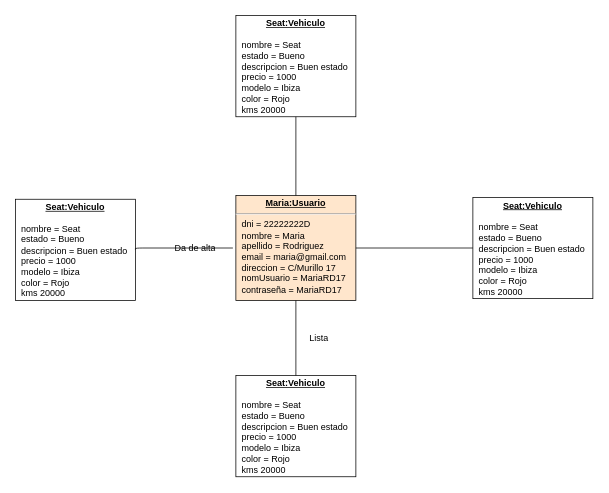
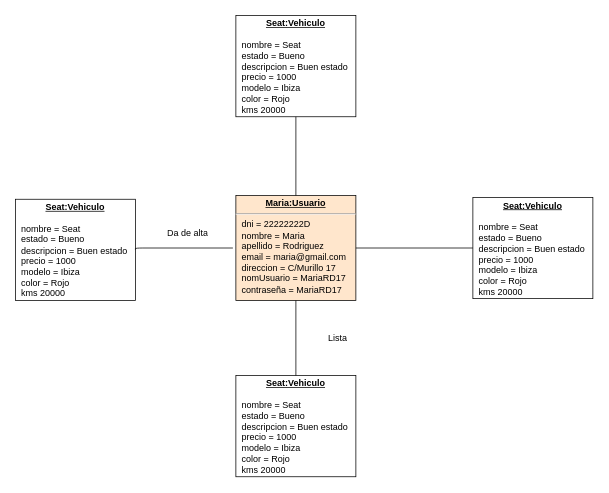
  <mxCell id="0" />
  <mxCell id="1" parent="0" />
  <mxCell id="2" value="&lt;p style=&quot;margin: 0px ; margin-top: 4px ; text-align: center ; text-decoration: underline&quot;&gt;&lt;b&gt;Maria:Usuario&lt;/b&gt;&lt;/p&gt;&lt;hr&gt;&lt;p style=&quot;margin: 0px ; margin-left: 8px&quot;&gt;dni = 22222222D&lt;br&gt;nombre = Maria&lt;/p&gt;&lt;p style=&quot;margin: 0px ; margin-left: 8px&quot;&gt;apellido = Rodriguez&lt;/p&gt;&lt;p style=&quot;margin: 0px ; margin-left: 8px&quot;&gt;email = maria@gmail.com&lt;/p&gt;&lt;p style=&quot;margin: 0px ; margin-left: 8px&quot;&gt;direccion = C/Murillo 17&lt;/p&gt;&lt;p style=&quot;margin: 0px ; margin-left: 8px&quot;&gt;nomUsuario = MariaRD17&lt;/p&gt;&lt;p style=&quot;margin: 0px ; margin-left: 8px&quot;&gt;contraseña = MariaRD17&lt;/p&gt;" style="verticalAlign=top;align=left;overflow=fill;fontSize=12;fontFamily=Helvetica;html=1;fillColor=#ffe6cc;" vertex="1" parent="1"><mxGeometry x="314" y="260" width="160" height="140" as="geometry" /></mxCell>
  <mxCell id="3" value="&lt;p style=&quot;margin: 0px ; margin-top: 4px ; text-align: center ; text-decoration: underline&quot;&gt;&lt;b&gt;Seat:Vehiculo&lt;/b&gt;&lt;/p&gt;&lt;p style=&quot;margin: 0px ; margin-left: 8px&quot;&gt;&lt;br&gt;&lt;/p&gt;&lt;p style=&quot;margin: 0px ; margin-left: 8px&quot;&gt;nombre = Seat&amp;nbsp;&lt;/p&gt;&lt;p style=&quot;margin: 0px ; margin-left: 8px&quot;&gt;estado = Bueno&lt;/p&gt;&lt;p style=&quot;margin: 0px ; margin-left: 8px&quot;&gt;descripcion = Buen estado&lt;/p&gt;&lt;p style=&quot;margin: 0px ; margin-left: 8px&quot;&gt;precio = 1000&lt;/p&gt;&lt;p style=&quot;margin: 0px ; margin-left: 8px&quot;&gt;modelo = Ibiza&lt;/p&gt;&lt;p style=&quot;margin: 0px ; margin-left: 8px&quot;&gt;color = Rojo&lt;/p&gt;&lt;p style=&quot;margin: 0px ; margin-left: 8px&quot;&gt;kms 20000&lt;/p&gt;&lt;p style=&quot;margin: 0px ; margin-left: 8px&quot;&gt;&lt;br&gt;&lt;/p&gt;" style="verticalAlign=top;align=left;overflow=fill;fontSize=12;fontFamily=Helvetica;html=1;" vertex="1" parent="1"><mxGeometry x="20" y="265" width="160" height="135" as="geometry" /></mxCell>
  <mxCell id="4" value="" style="endArrow=none;html=1;edgeStyle=orthogonalEdgeStyle;" edge="1" parent="1"><mxGeometry relative="1" as="geometry"><mxPoint x="180" y="332" as="sourcePoint" /><mxPoint x="310" y="330" as="targetPoint" /><Array as="points"><mxPoint x="180" y="330" /></Array></mxGeometry></mxCell>
- <mxCell id="5" value="Da de alta" style="text;html=1;strokeColor=none;fillColor=none;align=center;verticalAlign=middle;whiteSpace=wrap;overflow=hidden;" vertex="1" parent="1"><mxGeometry x="220" y="320" width="80" height="20" as="geometry" /></mxCell>
+ <mxCell id="5" value="Da de alta" style="text;html=1;strokeColor=none;fillColor=none;align=center;verticalAlign=middle;whiteSpace=wrap;overflow=hidden;" vertex="1" parent="1"><mxGeometry x="210" y="300" width="80" height="20" as="geometry" /></mxCell>
  <mxCell id="6" value="&lt;p style=&quot;margin: 0px ; margin-top: 4px ; text-align: center ; text-decoration: underline&quot;&gt;&lt;b&gt;Seat:Vehiculo&lt;/b&gt;&lt;/p&gt;&lt;p style=&quot;margin: 0px ; margin-left: 8px&quot;&gt;&lt;br&gt;&lt;/p&gt;&lt;p style=&quot;margin: 0px ; margin-left: 8px&quot;&gt;nombre = Seat&amp;nbsp;&lt;/p&gt;&lt;p style=&quot;margin: 0px ; margin-left: 8px&quot;&gt;estado = Bueno&lt;/p&gt;&lt;p style=&quot;margin: 0px ; margin-left: 8px&quot;&gt;descripcion = Buen estado&lt;/p&gt;&lt;p style=&quot;margin: 0px ; margin-left: 8px&quot;&gt;precio = 1000&lt;/p&gt;&lt;p style=&quot;margin: 0px ; margin-left: 8px&quot;&gt;modelo = Ibiza&lt;/p&gt;&lt;p style=&quot;margin: 0px ; margin-left: 8px&quot;&gt;color = Rojo&lt;/p&gt;&lt;p style=&quot;margin: 0px ; margin-left: 8px&quot;&gt;kms 20000&lt;/p&gt;&lt;p style=&quot;margin: 0px ; margin-left: 8px&quot;&gt;&lt;br&gt;&lt;/p&gt;" style="verticalAlign=top;align=left;overflow=fill;fontSize=12;fontFamily=Helvetica;html=1;" vertex="1" parent="1"><mxGeometry x="314" y="20" width="160" height="135" as="geometry" /></mxCell>
  <mxCell id="7" value="" style="endArrow=none;html=1;edgeStyle=orthogonalEdgeStyle;exitX=0.5;exitY=1;exitDx=0;exitDy=0;entryX=0.5;entryY=0;entryDx=0;entryDy=0;" edge="1" parent="1" source="6" target="2"><mxGeometry relative="1" as="geometry"><mxPoint x="314" y="210" as="sourcePoint" /><mxPoint x="474" y="210" as="targetPoint" /></mxGeometry></mxCell>
  <mxCell id="8" value="&lt;p style=&quot;margin: 0px ; margin-top: 4px ; text-align: center ; text-decoration: underline&quot;&gt;&lt;b&gt;Seat:Vehiculo&lt;/b&gt;&lt;/p&gt;&lt;p style=&quot;margin: 0px ; margin-left: 8px&quot;&gt;&lt;br&gt;&lt;/p&gt;&lt;p style=&quot;margin: 0px ; margin-left: 8px&quot;&gt;nombre = Seat&amp;nbsp;&lt;/p&gt;&lt;p style=&quot;margin: 0px ; margin-left: 8px&quot;&gt;estado = Bueno&lt;/p&gt;&lt;p style=&quot;margin: 0px ; margin-left: 8px&quot;&gt;descripcion = Buen estado&lt;/p&gt;&lt;p style=&quot;margin: 0px ; margin-left: 8px&quot;&gt;precio = 1000&lt;/p&gt;&lt;p style=&quot;margin: 0px ; margin-left: 8px&quot;&gt;modelo = Ibiza&lt;/p&gt;&lt;p style=&quot;margin: 0px ; margin-left: 8px&quot;&gt;color = Rojo&lt;/p&gt;&lt;p style=&quot;margin: 0px ; margin-left: 8px&quot;&gt;kms 20000&lt;/p&gt;&lt;p style=&quot;margin: 0px ; margin-left: 8px&quot;&gt;&lt;br&gt;&lt;/p&gt;" style="verticalAlign=top;align=left;overflow=fill;fontSize=12;fontFamily=Helvetica;html=1;" vertex="1" parent="1"><mxGeometry x="630" y="262.5" width="160" height="135" as="geometry" /></mxCell>
  <mxCell id="9" value="" style="endArrow=none;html=1;edgeStyle=orthogonalEdgeStyle;entryX=0;entryY=0.5;entryDx=0;entryDy=0;exitX=1;exitY=0.5;exitDx=0;exitDy=0;" edge="1" parent="1" source="2" target="8"><mxGeometry relative="1" as="geometry"><mxPoint x="474" y="329.5" as="sourcePoint" /><mxPoint x="620" y="320" as="targetPoint" /></mxGeometry></mxCell>
  <mxCell id="10" value="&lt;p style=&quot;margin: 0px ; margin-top: 4px ; text-align: center ; text-decoration: underline&quot;&gt;&lt;b&gt;Seat:Vehiculo&lt;/b&gt;&lt;/p&gt;&lt;p style=&quot;margin: 0px ; margin-left: 8px&quot;&gt;&lt;br&gt;&lt;/p&gt;&lt;p style=&quot;margin: 0px ; margin-left: 8px&quot;&gt;nombre = Seat&amp;nbsp;&lt;/p&gt;&lt;p style=&quot;margin: 0px ; margin-left: 8px&quot;&gt;estado = Bueno&lt;/p&gt;&lt;p style=&quot;margin: 0px ; margin-left: 8px&quot;&gt;descripcion = Buen estado&lt;/p&gt;&lt;p style=&quot;margin: 0px ; margin-left: 8px&quot;&gt;precio = 1000&lt;/p&gt;&lt;p style=&quot;margin: 0px ; margin-left: 8px&quot;&gt;modelo = Ibiza&lt;/p&gt;&lt;p style=&quot;margin: 0px ; margin-left: 8px&quot;&gt;color = Rojo&lt;/p&gt;&lt;p style=&quot;margin: 0px ; margin-left: 8px&quot;&gt;kms 20000&lt;/p&gt;&lt;p style=&quot;margin: 0px ; margin-left: 8px&quot;&gt;&lt;br&gt;&lt;/p&gt;" style="verticalAlign=top;align=left;overflow=fill;fontSize=12;fontFamily=Helvetica;html=1;" vertex="1" parent="1"><mxGeometry x="314" y="500" width="160" height="135" as="geometry" /></mxCell>
  <mxCell id="11" value="" style="endArrow=none;html=1;edgeStyle=orthogonalEdgeStyle;entryX=0.5;entryY=1;entryDx=0;entryDy=0;" edge="1" parent="1" source="10" target="2"><mxGeometry relative="1" as="geometry"><mxPoint x="314" y="460" as="sourcePoint" /><mxPoint x="474" y="460" as="targetPoint" /></mxGeometry></mxCell>
- <mxCell id="12" value="Lista" style="text;html=1;strokeColor=none;fillColor=none;align=center;verticalAlign=middle;whiteSpace=wrap;overflow=hidden;" vertex="1" parent="1"><mxGeometry x="385" y="440" width="80" height="20" as="geometry" /></mxCell>
+ <mxCell id="12" value="Lista" style="text;html=1;strokeColor=none;fillColor=none;align=center;verticalAlign=middle;whiteSpace=wrap;overflow=hidden;" vertex="1" parent="1"><mxGeometry x="410" y="440" width="80" height="20" as="geometry" /></mxCell>
